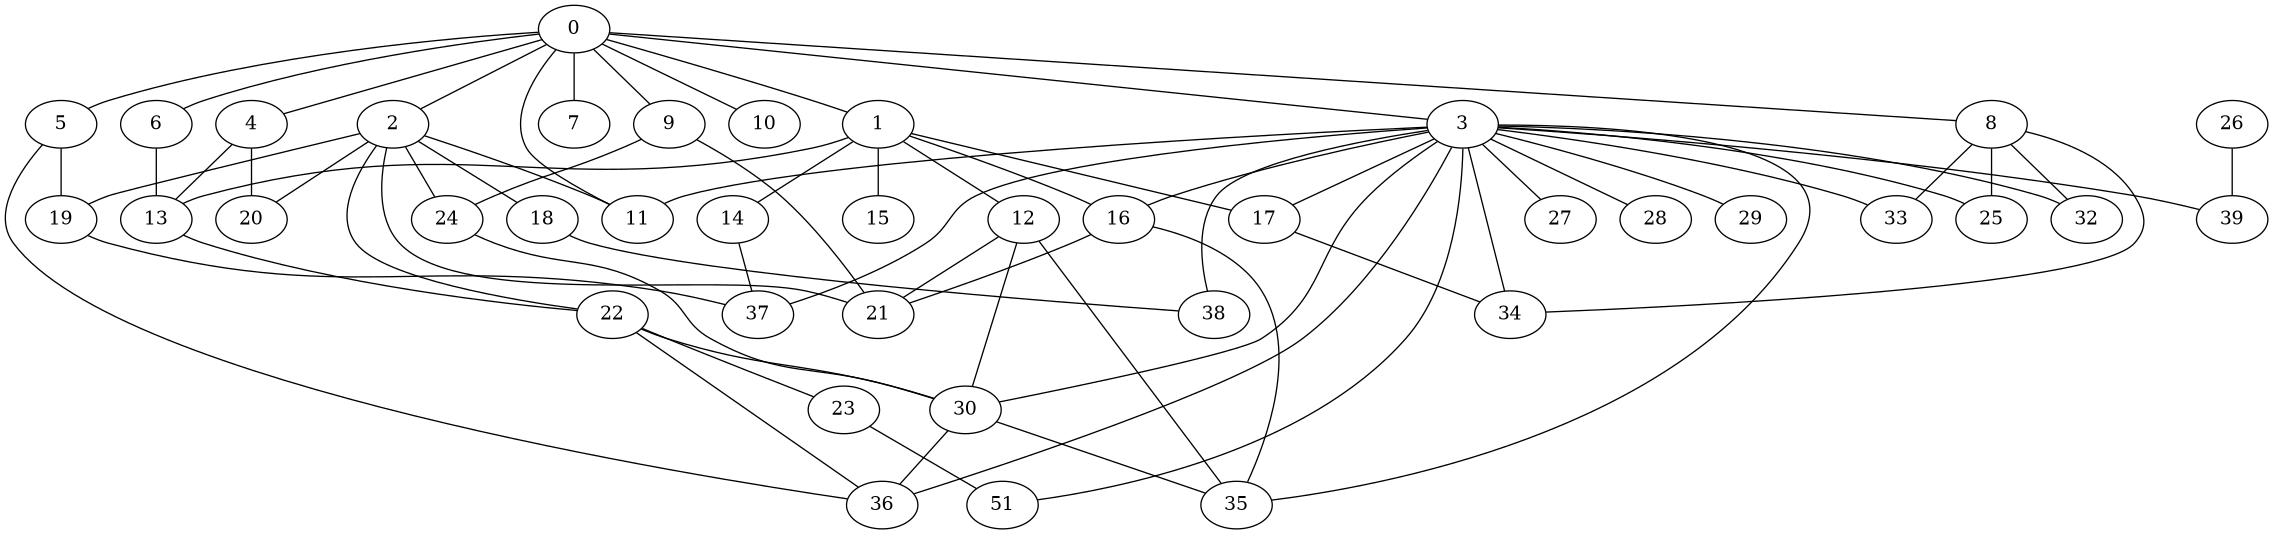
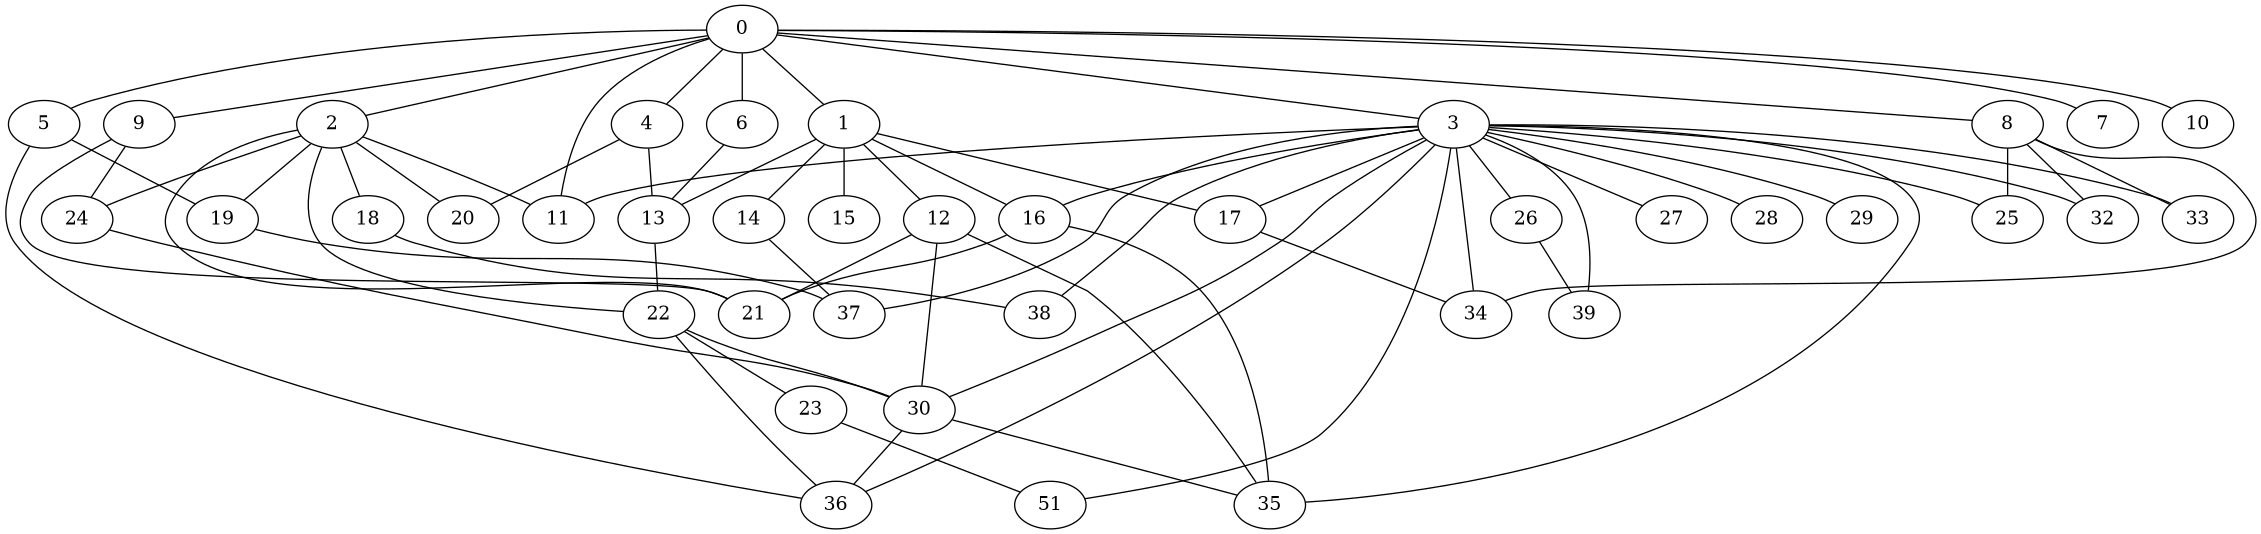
  graph {
    0
    1
    2
    3
    4
    5
    6
    7
    8
    9
    10
    11
    12
    13
    14
    15
    16
    17
    18
    19
    20
    21
    22
    24
    32
    34
    35
    36
    37
    38
    33
    39
    25
    26
    27
    28
    29
    30
    n39 [label=51]
    23
    0 -- 1
    0 -- 2
    0 -- 3
    0 -- 4
    0 -- 5
    0 -- 6
    0 -- 7
    0 -- 8
    0 -- 9
    0 -- 10
    0 -- 11
    1 -- 12
    1 -- 13
    1 -- 14
    1 -- 15
    1 -- 16
    1 -- 17
    2 -- 11
    2 -- 18
    2 -- 19
    2 -- 20
    2 -- 21
    2 -- 22
    2 -- 24
    3 -- 11
    3 -- 16
    3 -- 17
    3 -- 32
    3 -- 34
    3 -- 35
    3 -- 36
    3 -- 37
    3 -- 38
    3 -- 33
    3 -- 39
    3 -- 25
+   3 -- 26
    3 -- 27
    3 -- 28
    3 -- 29
    3 -- 30
    3 -- n39
    4 -- 13
    4 -- 20
    5 -- 19
    5 -- 36
    6 -- 13
    8 -- 32
    8 -- 34
    8 -- 33
    8 -- 25
    9 -- 21
    9 -- 24
    12 -- 21
    12 -- 35
    12 -- 30
    13 -- 22
    14 -- 37
    16 -- 21
    16 -- 35
    17 -- 34
    18 -- 38
    19 -- 37
    22 -- 36
    22 -- 30
    22 -- 23
    24 -- 30
    26 -- 39
    30 -- 35
    30 -- 36
    23 -- n39
  }
